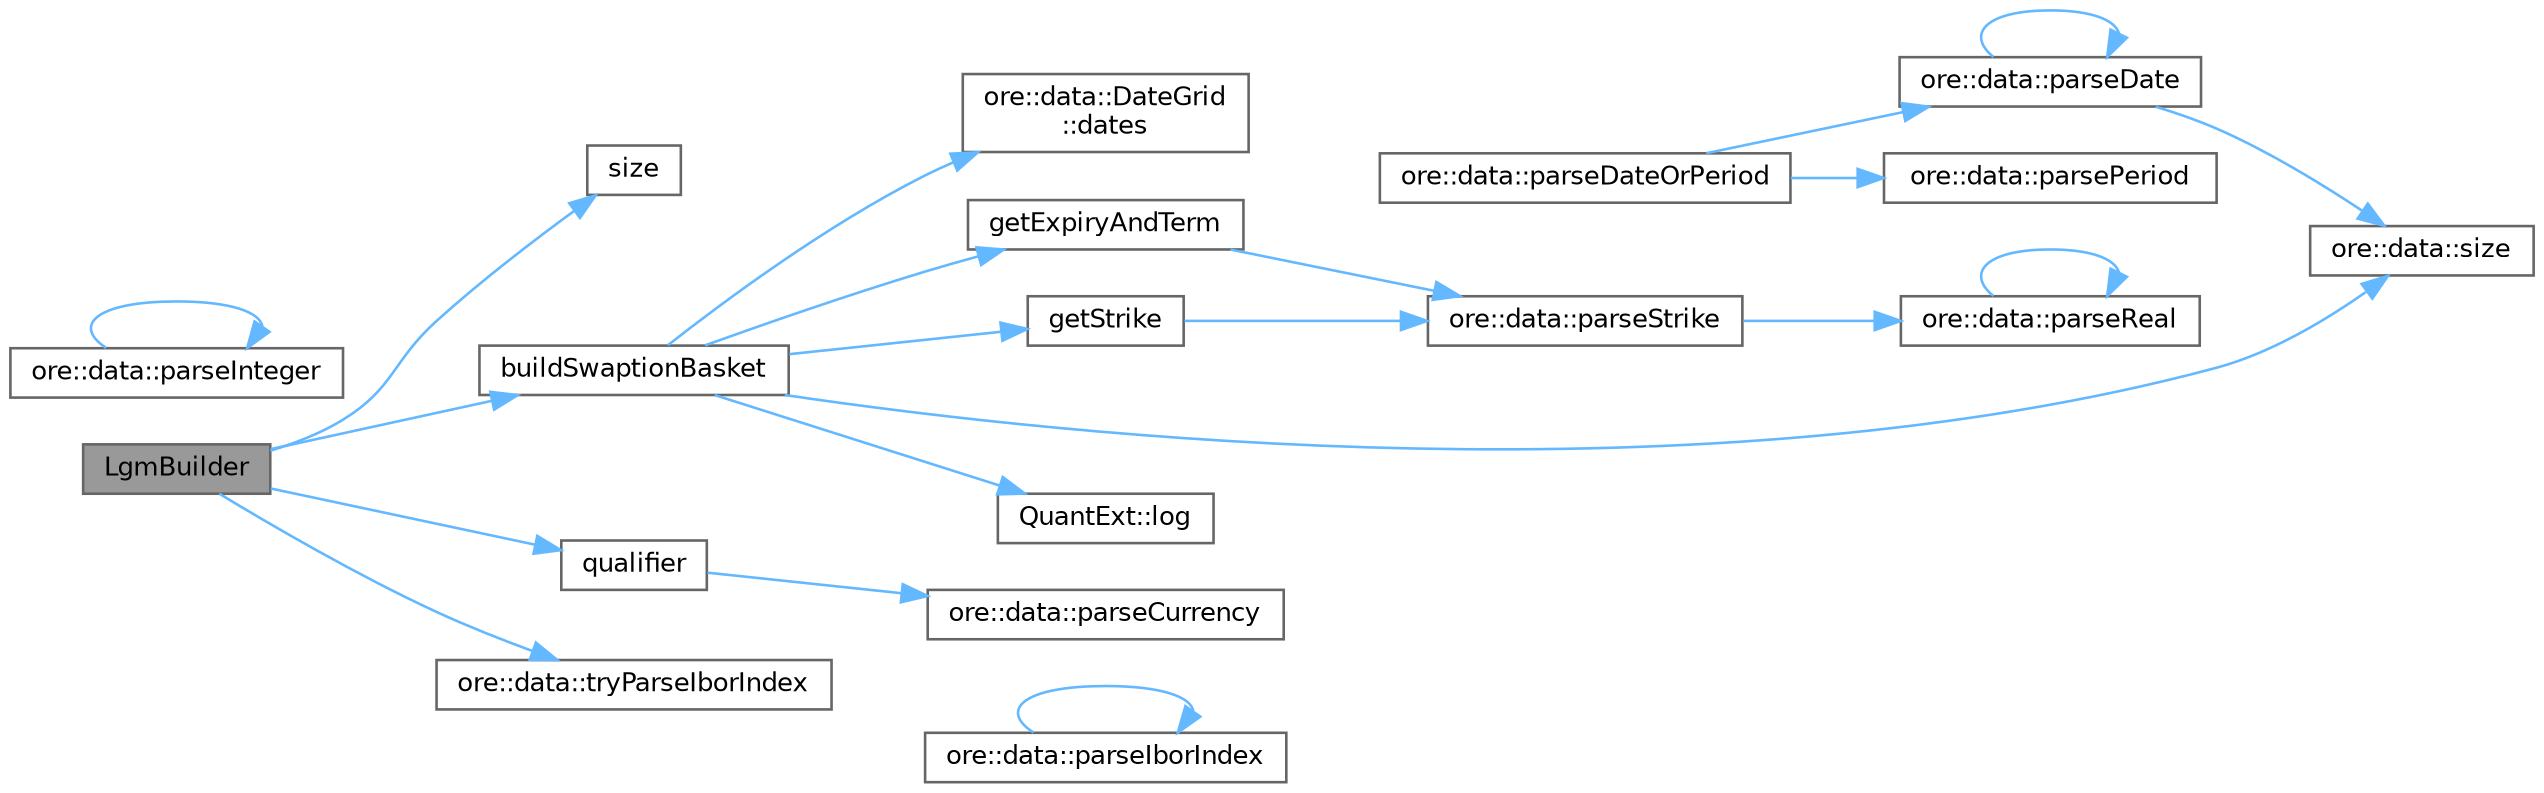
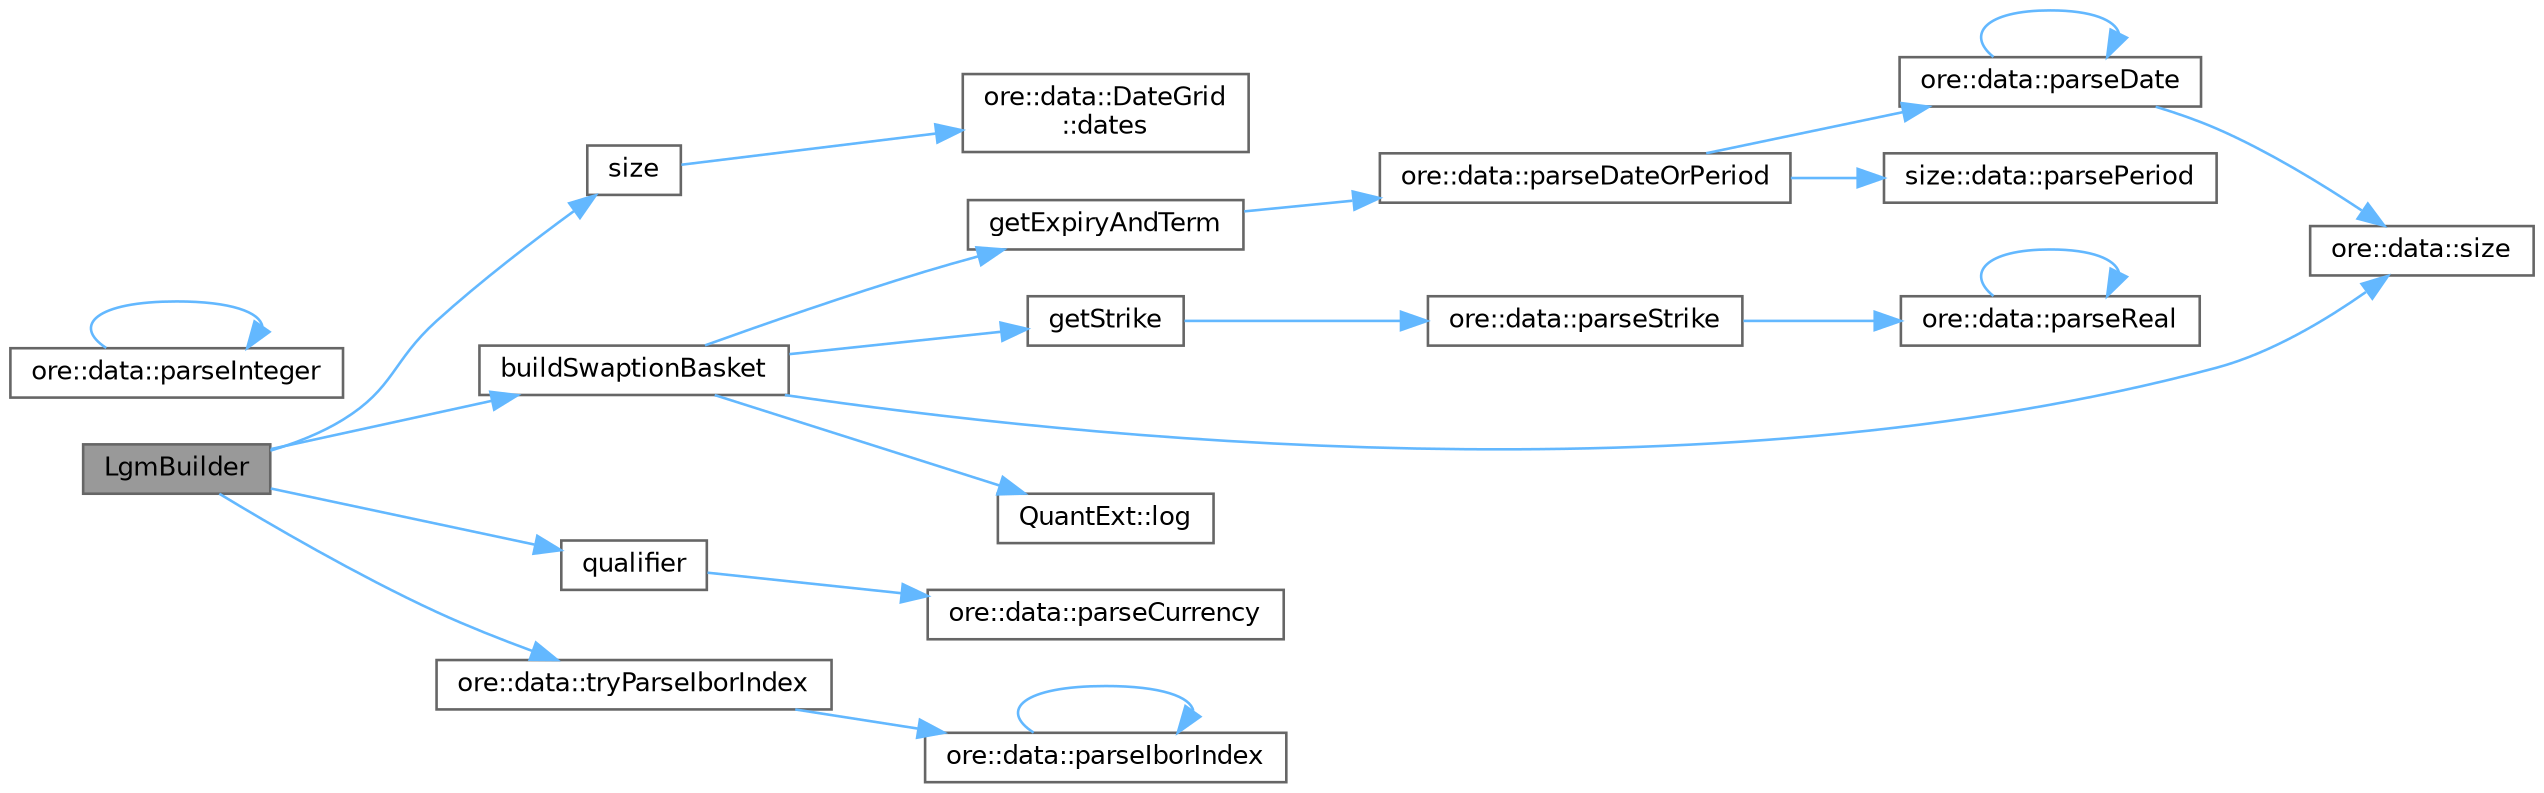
  digraph {
    rankdir=LR
    node [color=grey40 fillcolor=white fontname=Helvetica fontsize=10 shape=box style=filled]
    edge [color=steelblue1 fontname=Helvetica fontsize=10 labelfontname=Helvetica labelfontsize=10 style=solid]
    n1 [color=gray40 fillcolor=grey60 fontcolor=black height=0.2 label=LgmBuilder width=0.4]
    n2 [height=0.2 label=buildSwaptionBasket width=0.4]
    n3 [height=0.2 label=size width=0.4]
    n4 [height=0.2 label=qualifier width=0.4]
    n5 [height=0.2 label="ore::data::tryParseIborIndex" width=0.4]
    n6 [height=0.2 label="ore::data::DateGrid\l::dates" width=0.4]
    n7 [height=0.2 label=getExpiryAndTerm width=0.4]
    n8 [height=0.2 label="ore::data::size" width=0.4]
    n9 [height=0.2 label=getStrike width=0.4]
    n10 [height=0.2 label="QuantExt::log" width=0.4]
    n11 [height=0.2 label="ore::data::parseCurrency" width=0.4]
    n12 [height=0.2 label="ore::data::parseIborIndex" width=0.4]
    n13 [height=0.2 label="ore::data::parseDateOrPeriod" width=0.4]
    n14 [height=0.2 label="ore::data::parseStrike" width=0.4]
    n15 [height=0.2 label="ore::data::parseDate" width=0.4]
-   n16 [height=0.2 label="ore::data::parsePeriod" width=0.4]
+   n16 [height=0.2 label="size::data::parsePeriod" width=0.4]
    n17 [height=0.2 label="ore::data::parseInteger" width=0.4]
    n18 [height=0.2 label="ore::data::parseReal" width=0.4]
    n1 -> n2
    n1 -> n3
    n1 -> n4
    n1 -> n5
-   n2 -> n6
+   n3 -> n6
    n2 -> n7
    n2 -> n8
    n2 -> n9
    n2 -> n10
    n4 -> n11
-   n7 -> n14
+   n5 -> n12
+   n7 -> n13
    n9 -> n14
    n12 -> n12
    n13 -> n15
    n13 -> n16
    n14 -> n18
    n15 -> n8
    n15 -> n15
    n17 -> n17
    n18 -> n18
  }
